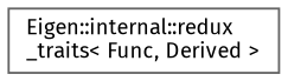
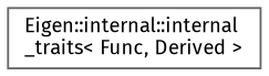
  digraph {
    rankdir=LR
    fontname="Fira Sans"
-   n1 [color=grey40 fillcolor=white fontname="Fira Sans" fontsize=10 height=0.2 label="Eigen::internal::redux\l_traits\< Func, Derived \>" shape=box style=filled width=0.4]
+   n1 [color=grey40 fillcolor=white fontname="Fira Sans" fontsize=10 height=0.2 label="Eigen::internal::internal\l_traits\< Func, Derived \>" shape=box style=filled width=0.4]
  }
